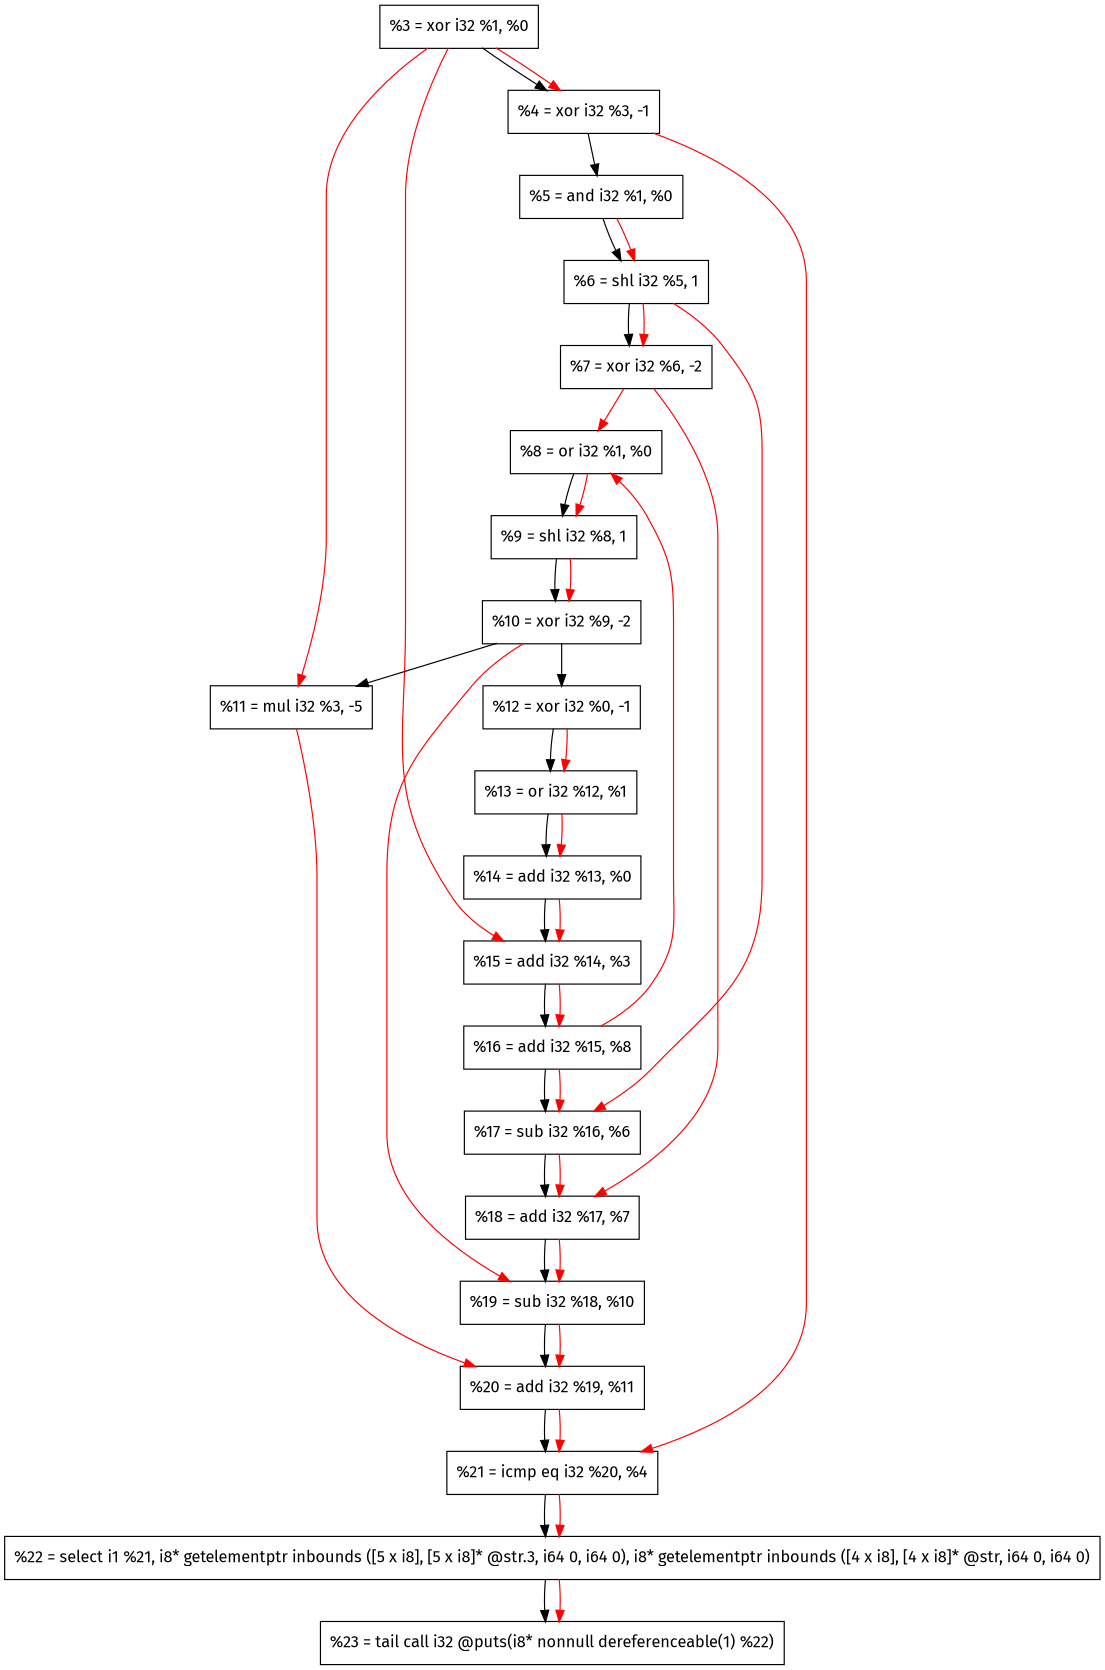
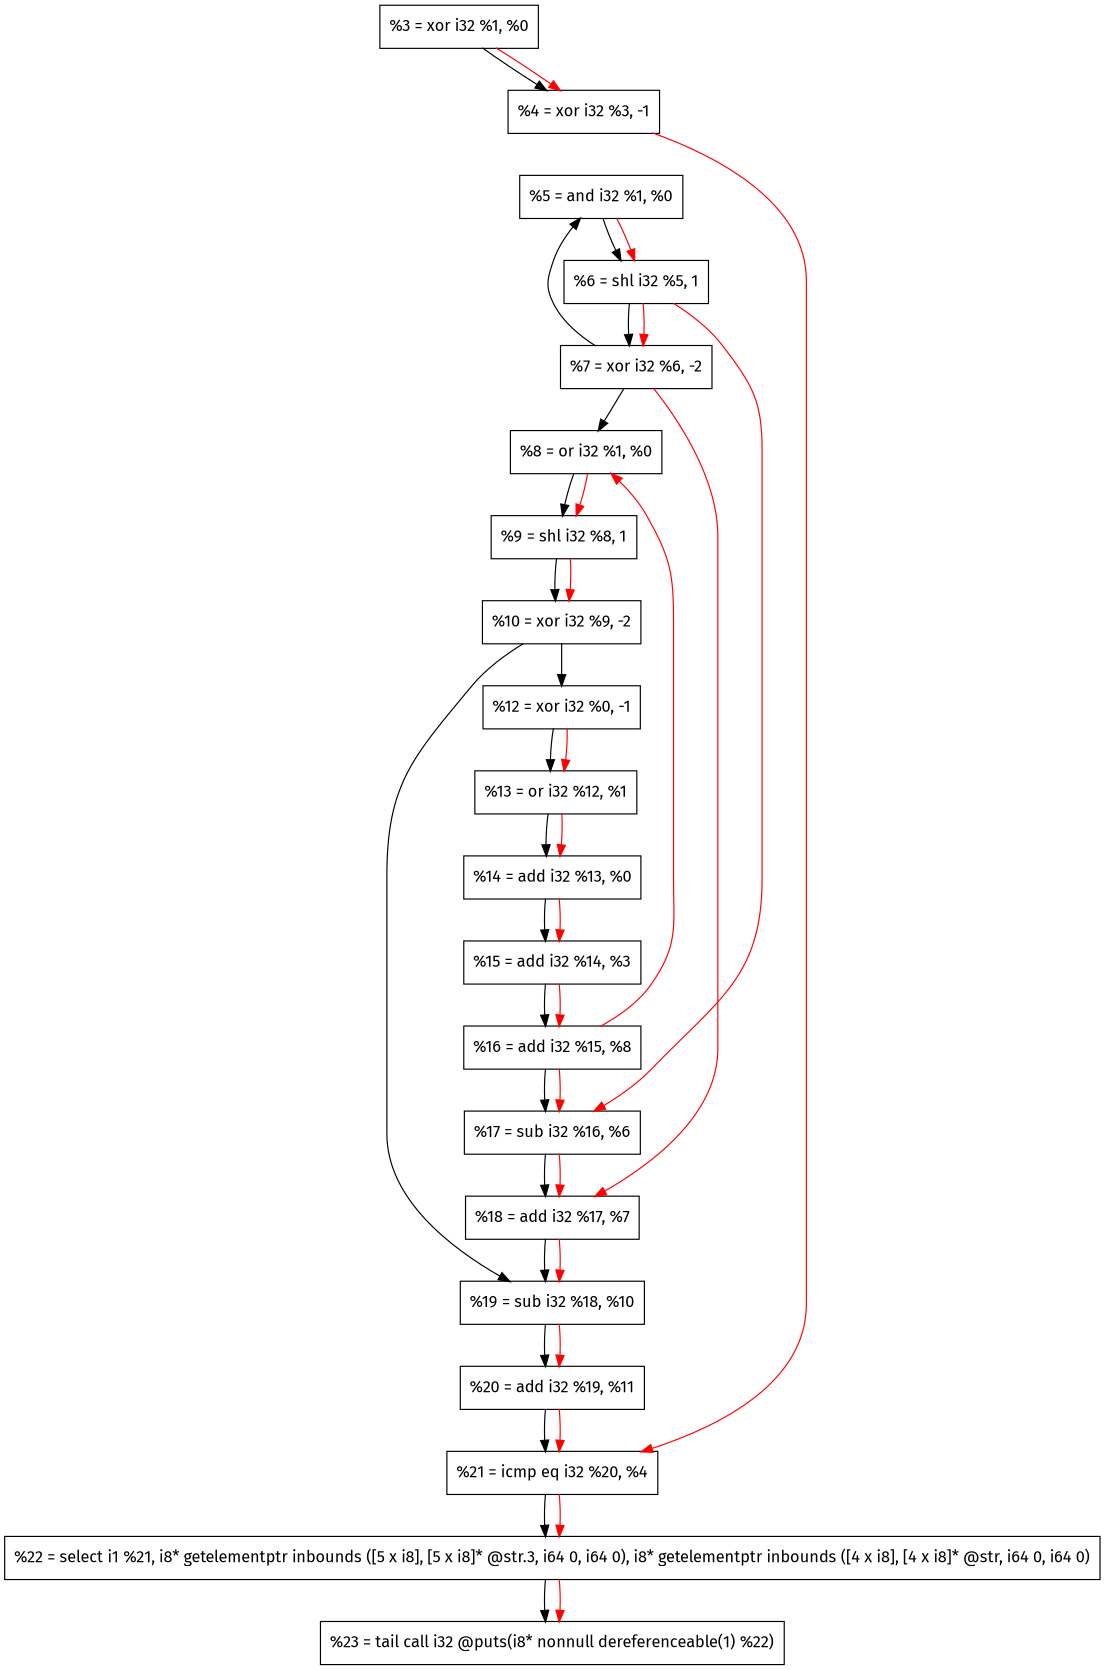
  digraph {
    fontname="Fira Sans"
    node [fontname="Fira Sans" shape=record]
    edge [fontname="Fira Sans" color=red]
    n1 [label="  %3 = xor i32 %1, %0"]
    n2 [label="  %4 = xor i32 %3, -1"]
-   n3 [label="  %11 = mul i32 %3, -5"]
    n4 [label="  %15 = add i32 %14, %3"]
    n5 [label="  %5 = and i32 %1, %0"]
    n6 [label="  %21 = icmp eq i32 %20, %4"]
    n7 [label="  %20 = add i32 %19, %11"]
    n8 [label="  %16 = add i32 %15, %8"]
    n9 [label="  %6 = shl i32 %5, 1"]
    n10 [label="  %22 = select i1 %21, i8* getelementptr inbounds ([5 x i8], [5 x i8]* @str.3, i64 0, i64 0), i8* getelementptr inbounds ([4 x i8], [4 x i8]* @str, i64 0, i64 0)"]
    n11 [label="  %7 = xor i32 %6, -2"]
    n12 [label="  %17 = sub i32 %16, %6"]
    n13 [label="  %8 = or i32 %1, %0"]
    n14 [label="  %18 = add i32 %17, %7"]
    n15 [label="  %9 = shl i32 %8, 1"]
    n16 [label="  %19 = sub i32 %18, %10"]
    n17 [label="  %10 = xor i32 %9, -2"]
    n18 [label="  %12 = xor i32 %0, -1"]
    n19 [label="  %13 = or i32 %12, %1"]
    n20 [label="  %14 = add i32 %13, %0"]
    n21 [label="  %23 = tail call i32 @puts(i8* nonnull dereferenceable(1) %22)"]
    n1 -> n2 [color=""]
    n1 -> n2
-   n1 -> n3
-   n1 -> n4
-   n2 -> n5 [color=""]
+   n11 -> n5 [color=""]
    n2 -> n6
-   n3 -> n7
    n4 -> n8 [color=""]
    n4 -> n8
    n5 -> n9 [color=""]
    n5 -> n9
    n6 -> n10 [color=""]
    n6 -> n10
    n7 -> n6 [color=""]
    n7 -> n6
    n8 -> n12 [color=""]
    n8 -> n12
    n8 -> n13
    n9 -> n11 [color=""]
    n9 -> n11
    n9 -> n12
    n10 -> n21 [color=""]
    n10 -> n21
-   n11 -> n13
+   n11 -> n13 [color=""]
    n11 -> n14
    n12 -> n14 [color=""]
    n12 -> n14
    n13 -> n15 [color=""]
    n13 -> n15
    n14 -> n16 [color=""]
    n14 -> n16
    n15 -> n17 [color=""]
    n15 -> n17
    n16 -> n7 [color=""]
    n16 -> n7
-   n17 -> n3 [color=""]
-   n17 -> n16
+   n17 -> n16 [color=black]
    n17 -> n18 [color=""]
    n18 -> n19 [color=""]
    n18 -> n19
    n19 -> n20 [color=""]
    n19 -> n20
    n20 -> n4 [color=""]
    n20 -> n4
  }
